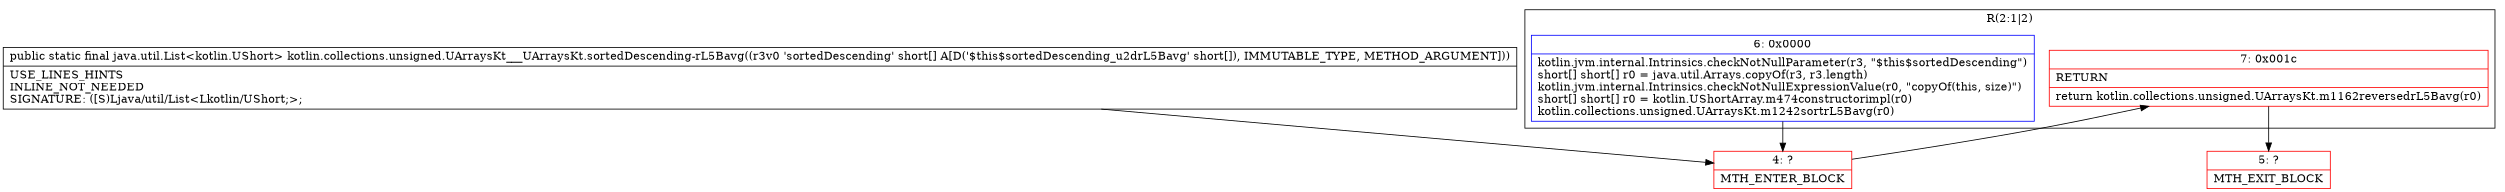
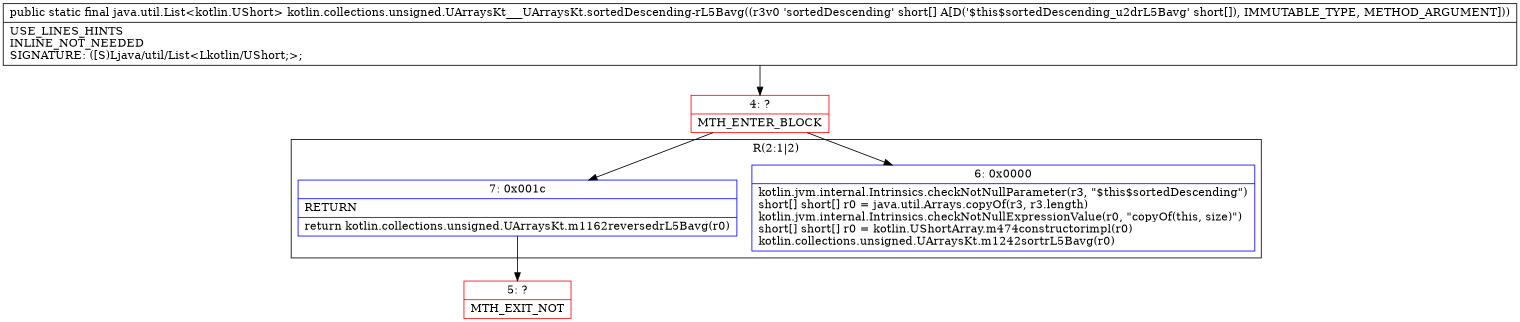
  digraph {
    node [color=blue shape=record]
    n1 [label="{6\:\ 0x0000|kotlin.jvm.internal.Intrinsics.checkNotNullParameter(r3, \"$this$sortedDescending\")\lshort[] short[] r0 = java.util.Arrays.copyOf(r3, r3.length)\lkotlin.jvm.internal.Intrinsics.checkNotNullExpressionValue(r0, \"copyOf(this, size)\")\lshort[] short[] r0 = kotlin.UShortArray.m474constructorimpl(r0)\lkotlin.collections.unsigned.UArraysKt.m1242sortrL5Bavg(r0)\l}"]
-   n2 [color=red label="{7\:\ 0x001c|RETURN\l|return kotlin.collections.unsigned.UArraysKt.m1162reversedrL5Bavg(r0)\l}"]
-   n3 [color=red label="{5\:\ ?|MTH_EXIT_BLOCK\l}"]
+   n2 [label="{7\:\ 0x001c|RETURN\l|return kotlin.collections.unsigned.UArraysKt.m1162reversedrL5Bavg(r0)\l}"]
+   n3 [color=red label="{5\:\ ?|MTH_EXIT_NOT\l}"]
    n4 [color=red label="{4\:\ ?|MTH_ENTER_BLOCK\l}"]
    n5 [label="{public static final java.util.List\<kotlin.UShort\> kotlin.collections.unsigned.UArraysKt___UArraysKt.sortedDescending\-rL5Bavg((r3v0 'sortedDescending' short[] A[D('$this$sortedDescending_u2drL5Bavg' short[]), IMMUTABLE_TYPE, METHOD_ARGUMENT]))  | USE_LINES_HINTS\lINLINE_NOT_NEEDED\lSIGNATURE: ([S)Ljava\/util\/List\<Lkotlin\/UShort;\>;\l}" color=""]
    subgraph cluster_1 {
      label="R(2:1|2)"
      n1
      n2
    }
    n2 -> n3
-   n1 -> n4
+   n4 -> n1
    n4 -> n2
    n5 -> n4
  }
